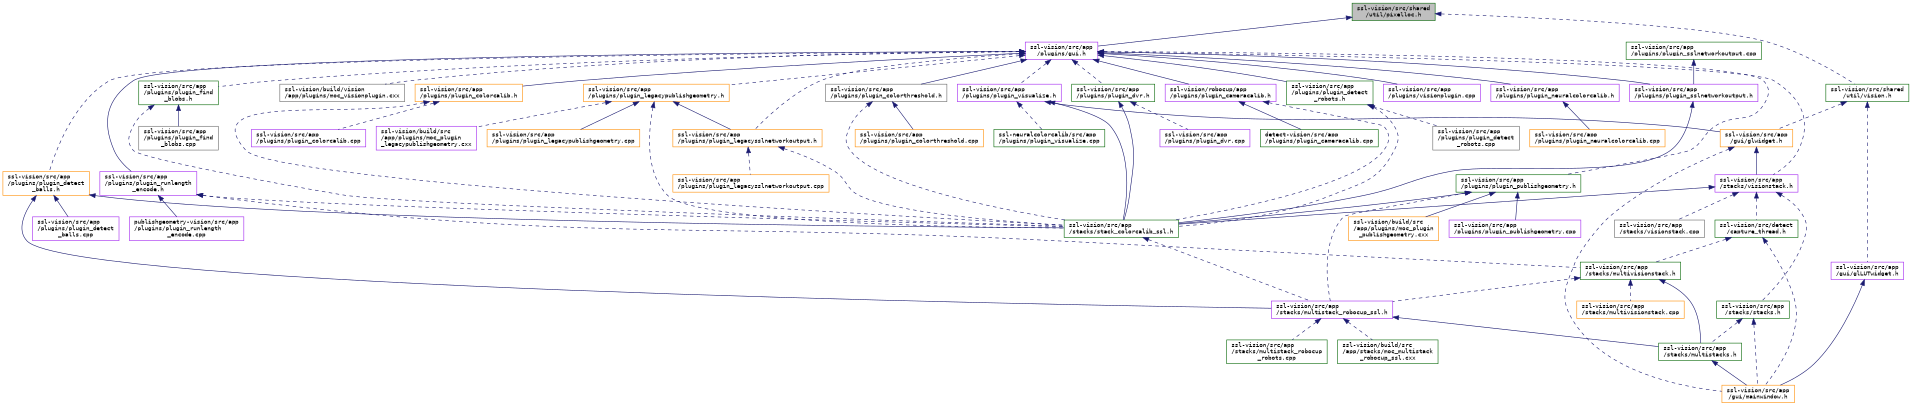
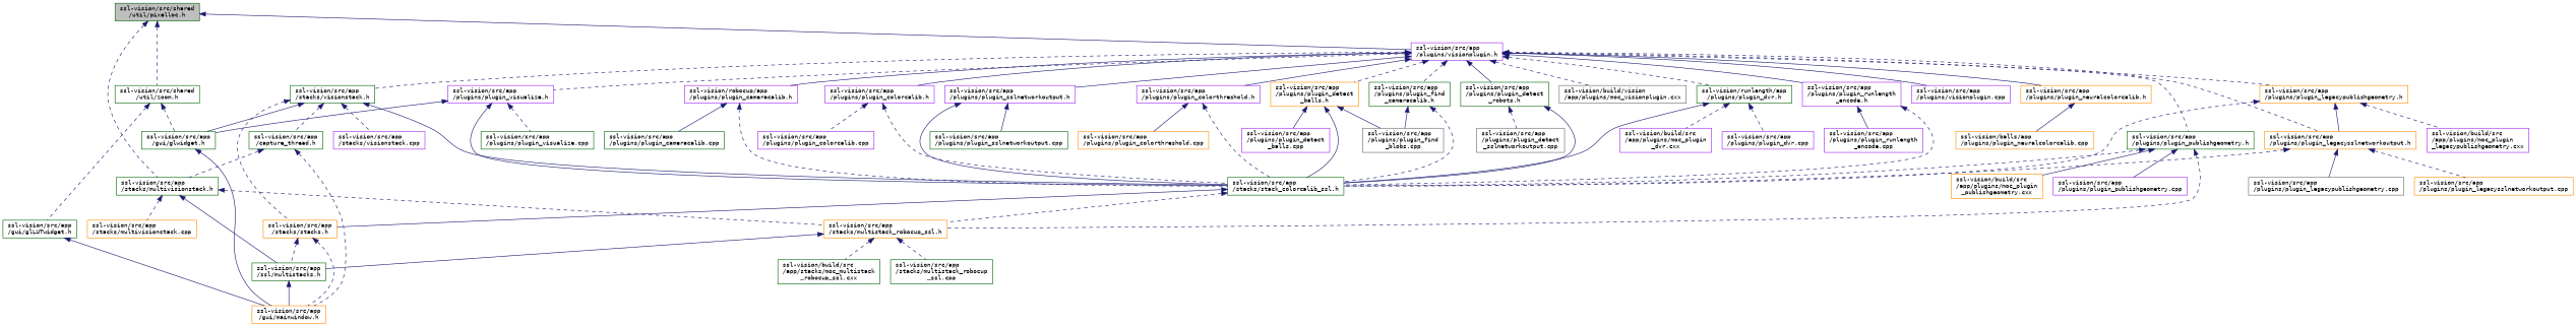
  digraph {
    fontname="DejaVu Sans Mono"
    node [color=purple fillcolor=white fontname="DejaVu Sans Mono" fontsize=10 shape=record style=filled]
    edge [color=midnightblue dir=back fontname="DejaVu Sans Mono" fontsize=10 labelfontname=Helvetica labelfontsize=10 style=dashed]
    n1 [color=darkgreen fillcolor=grey75 fontcolor=black height=0.2 label="ssl-vision/src/shared\l/util/pixelloc.h" width=0.4]
-   n2 [height=0.2 label="ssl-vision/src/app\l/plugins/gui.h" width=0.4]
+   n2 [height=0.2 label="ssl-vision/src/app\l/plugins/visionplugin.h" width=0.4]
    n3 [color=darkgreen height=0.2 label="ssl-vision/src/app\l/stacks/multivisionstack.h" width=0.4]
-   n4 [color=darkgreen height=0.2 label="ssl-vision/src/shared\l/util/vision.h" width=0.4]
-   n5 [color=darkgreen height=0.2 label="ssl-vision/src/app\l/plugins/plugin_dvr.h" width=0.4]
+   n4 [color=darkgreen height=0.2 label="ssl-vision/src/shared\l/util/zoom.h" width=0.4]
+   n5 [color=darkgreen height=0.2 label="ssl-vision/runlength/app\l/plugins/plugin_dvr.h" width=0.4]
    n6 [color=darkorange height=0.2 label="ssl-vision/src/app\l/plugins/plugin_legacypublishgeometry.h" width=0.4]
    n7 [color=darkorange height=0.2 label="ssl-vision/src/app\l/plugins/plugin_legacysslnetworkoutput.h" width=0.4]
    n8 [color=darkgreen height=0.2 label="ssl-vision/src/app\l/plugins/plugin_publishgeometry.h" width=0.4]
    n9 [color=gray40 height=0.2 label="ssl-vision/build/vision\l/app/plugins/moc_visionplugin.cxx" width=0.4]
-   n10 [height=0.2 label="ssl-vision/src/app\l/stacks/visionstack.h" width=0.4]
+   n10 [color=darkgreen height=0.2 label="ssl-vision/src/app\l/stacks/visionstack.h" width=0.4]
    n11 [height=0.2 label="ssl-vision/robocup/app\l/plugins/plugin_cameracalib.h" width=0.4]
-   n12 [color=darkorange height=0.2 label="ssl-vision/src/app\l/plugins/plugin_colorcalib.h" width=0.4]
-   n13 [color=gray40 height=0.2 label="ssl-vision/src/app\l/plugins/plugin_colorthreshold.h" width=0.4]
+   n12 [height=0.2 label="ssl-vision/src/app\l/plugins/plugin_colorcalib.h" width=0.4]
+   n13 [height=0.2 label="ssl-vision/src/app\l/plugins/plugin_colorthreshold.h" width=0.4]
    n14 [color=darkorange height=0.2 label="ssl-vision/src/app\l/plugins/plugin_detect\l_balls.h" width=0.4]
    n15 [color=darkgreen height=0.2 label="ssl-vision/src/app\l/plugins/plugin_detect\l_robots.h" width=0.4]
-   n16 [color=darkgreen height=0.2 label="ssl-vision/src/app\l/plugins/plugin_find\l_blobs.h" width=0.4]
-   n17 [height=0.2 label="ssl-vision/src/app\l/plugins/plugin_neuralcolorcalib.h" width=0.4]
+   n16 [color=darkgreen height=0.2 label="ssl-vision/src/app\l/plugins/plugin_find\l_cameracalib.h" width=0.4]
+   n17 [color=darkorange height=0.2 label="ssl-vision/src/app\l/plugins/plugin_neuralcolorcalib.h" width=0.4]
    n18 [height=0.2 label="ssl-vision/src/app\l/plugins/plugin_runlength\l_encode.h" width=0.4]
    n19 [height=0.2 label="ssl-vision/src/app\l/plugins/plugin_sslnetworkoutput.h" width=0.4]
    n20 [height=0.2 label="ssl-vision/src/app\l/plugins/plugin_visualize.h" width=0.4]
    n21 [height=0.2 label="ssl-vision/src/app\l/plugins/visionplugin.cpp" width=0.4]
-   n22 [height=0.2 label="ssl-vision/src/app\l/stacks/multistack_robocup_ssl.h" width=0.4]
-   n23 [color=darkgreen height=0.2 label="ssl-vision/src/app\l/stacks/multistacks.h" width=0.4]
+   n22 [color=darkorange height=0.2 label="ssl-vision/src/app\l/stacks/multistack_robocup_ssl.h" width=0.4]
+   n23 [color=darkgreen height=0.2 label="ssl-vision/src/app\l/ssl/multistacks.h" width=0.4]
    n24 [color=darkorange height=0.2 label="ssl-vision/src/app\l/stacks/multivisionstack.cpp" width=0.4]
-   n25 [color=darkorange height=0.2 label="ssl-vision/src/app\l/gui/glwidget.h" width=0.4]
-   n26 [height=0.2 label="ssl-vision/src/app\l/gui/glLUTwidget.h" width=0.4]
+   n25 [color=darkgreen height=0.2 label="ssl-vision/src/app\l/gui/glwidget.h" width=0.4]
+   n26 [color=darkgreen height=0.2 label="ssl-vision/src/app\l/gui/glLUTwidget.h" width=0.4]
+   n27 [height=0.2 label="ssl-vision/build/src\l/app/plugins/moc_plugin\l_dvr.cxx" width=0.4]
    n28 [color=darkgreen height=0.2 label="ssl-vision/src/app\l/stacks/stack_colorcalib_ssl.h" width=0.4]
    n29 [height=0.2 label="ssl-vision/src/app\l/plugins/plugin_dvr.cpp" width=0.4]
    n30 [height=0.2 label="ssl-vision/build/src\l/app/plugins/moc_plugin\l_legacypublishgeometry.cxx" width=0.4]
-   n31 [color=darkorange height=0.2 label="ssl-vision/src/app\l/plugins/plugin_legacypublishgeometry.cpp" width=0.4]
+   n31 [color=gray40 height=0.2 label="ssl-vision/src/app\l/plugins/plugin_legacypublishgeometry.cpp" width=0.4]
    n32 [color=darkorange height=0.2 label="ssl-vision/src/app\l/plugins/plugin_legacysslnetworkoutput.cpp" width=0.4]
    n33 [color=darkorange height=0.2 label="ssl-vision/build/src\l/app/plugins/moc_plugin\l_publishgeometry.cxx" width=0.4]
    n34 [height=0.2 label="ssl-vision/src/app\l/plugins/plugin_publishgeometry.cpp" width=0.4]
-   n35 [color=darkgreen height=0.2 label="ssl-vision/src/app\l/stacks/stacks.h" width=0.4]
-   n36 [color=darkgreen height=0.2 label="ssl-vision/src/detect\l/capture_thread.h" width=0.4]
-   n37 [color=gray40 height=0.2 label="ssl-vision/src/app\l/stacks/visionstack.cpp" width=0.4]
-   n38 [color=darkgreen height=0.2 label="detect-vision/src/app\l/plugins/plugin_cameracalib.cpp" width=0.4]
+   n35 [color=darkorange height=0.2 label="ssl-vision/src/app\l/stacks/stacks.h" width=0.4]
+   n36 [color=darkgreen height=0.2 label="ssl-vision/src/app\l/capture_thread.h" width=0.4]
+   n37 [height=0.2 label="ssl-vision/src/app\l/stacks/visionstack.cpp" width=0.4]
+   n38 [color=darkgreen height=0.2 label="ssl-vision/src/app\l/plugins/plugin_cameracalib.cpp" width=0.4]
    n39 [height=0.2 label="ssl-vision/src/app\l/plugins/plugin_colorcalib.cpp" width=0.4]
    n40 [color=darkorange height=0.2 label="ssl-vision/src/app\l/plugins/plugin_colorthreshold.cpp" width=0.4]
    n41 [height=0.2 label="ssl-vision/src/app\l/plugins/plugin_detect\l_balls.cpp" width=0.4]
-   n42 [color=gray40 height=0.2 label="ssl-vision/src/app\l/plugins/plugin_detect\l_robots.cpp" width=0.4]
+   n42 [color=gray40 height=0.2 label="ssl-vision/src/app\l/plugins/plugin_detect\l_sslnetworkoutput.cpp" width=0.4]
    n43 [color=gray40 height=0.2 label="ssl-vision/src/app\l/plugins/plugin_find\l_blobs.cpp" width=0.4]
-   n44 [color=darkorange height=0.2 label="ssl-vision/src/app\l/plugins/plugin_neuralcolorcalib.cpp" width=0.4]
-   n45 [height=0.2 label="publishgeometry-vision/src/app\l/plugins/plugin_runlength\l_encode.cpp" width=0.4]
+   n44 [color=darkorange height=0.2 label="ssl-vision/balls/app\l/plugins/plugin_neuralcolorcalib.cpp" width=0.4]
+   n45 [height=0.2 label="ssl-vision/src/app\l/plugins/plugin_runlength\l_encode.cpp" width=0.4]
    n46 [color=darkgreen height=0.2 label="ssl-vision/src/app\l/plugins/plugin_sslnetworkoutput.cpp" width=0.4]
-   n47 [color=darkgreen height=0.2 label="ssl-neuralcolorcalib/src/app\l/plugins/plugin_visualize.cpp" width=0.4]
+   n47 [color=darkgreen height=0.2 label="ssl-vision/src/app\l/plugins/plugin_visualize.cpp" width=0.4]
    n48 [color=darkgreen height=0.2 label="ssl-vision/build/src\l/app/stacks/moc_multistack\l_robocup_ssl.cxx" width=0.4]
-   n49 [color=darkgreen height=0.2 label="ssl-vision/src/app\l/stacks/multistack_robocup\l_robots.cpp" width=0.4]
+   n49 [color=darkgreen height=0.2 label="ssl-vision/src/app\l/stacks/multistack_robocup\l_ssl.cpp" width=0.4]
    n50 [color=darkorange height=0.2 label="ssl-vision/src/app\l/gui/mainwindow.h" width=0.4]
    n1 -> n2 [style=solid]
-   n18 -> n3
+   n1 -> n3
    n1 -> n4
    n2 -> n5
    n2 -> n6
    n2 -> n7
    n2 -> n8
    n2 -> n9
    n2 -> n10
    n2 -> n11 [style=solid]
    n2 -> n12 [style=solid]
    n2 -> n13 [style=solid]
    n2 -> n14
    n2 -> n15 [style=solid]
    n2 -> n16
    n2 -> n17 [style=solid]
    n2 -> n18 [style=solid]
    n2 -> n19 [style=solid]
    n2 -> n20
    n2 -> n21 [style=solid]
    n3 -> n22
    n3 -> n23 [style=solid]
    n3 -> n24
    n4 -> n25
    n4 -> n26
+   n5 -> n27
    n5 -> n28 [style=solid]
    n5 -> n29
    n6 -> n7 [style=solid]
    n6 -> n28
    n6 -> n30
-   n6 -> n31 [style=solid]
+   n7 -> n31 [style=solid]
    n7 -> n28
    n7 -> n32
    n8 -> n22
-   n8 -> n28 [style=solid]
+   n8 -> n28
    n8 -> n33 [style=solid]
    n8 -> n34 [style=solid]
-   n25 -> n10 [style=solid]
+   n10 -> n25 [style=solid]
    n10 -> n28 [style=solid]
    n10 -> n35
    n10 -> n36
    n10 -> n37
    n11 -> n28
    n11 -> n38 [style=solid]
    n12 -> n28
    n12 -> n39
    n13 -> n28
    n13 -> n40 [style=solid]
-   n14 -> n22 [style=solid]
+   n14 -> n43 [style=solid]
    n14 -> n28 [style=solid]
    n14 -> n41 [style=solid]
-   n15 -> n28
+   n15 -> n28 [style=solid]
    n15 -> n42
    n16 -> n28
    n16 -> n43 [style=solid]
    n17 -> n44 [style=solid]
    n18 -> n28
    n18 -> n45 [style=solid]
    n19 -> n28 [style=solid]
-   n46 -> n19 [style=solid]
+   n19 -> n46 [style=solid]
    n20 -> n25 [style=solid]
    n20 -> n28 [style=solid]
    n20 -> n47
    n22 -> n23 [style=solid]
    n22 -> n48
    n22 -> n49
    n23 -> n50 [style=solid]
-   n25 -> n50
+   n25 -> n50 [style=solid]
    n26 -> n50 [style=solid]
    n28 -> n22
+   n28 -> n35 [style=solid]
    n35 -> n23
    n35 -> n50
    n36 -> n3
    n36 -> n50
  }
